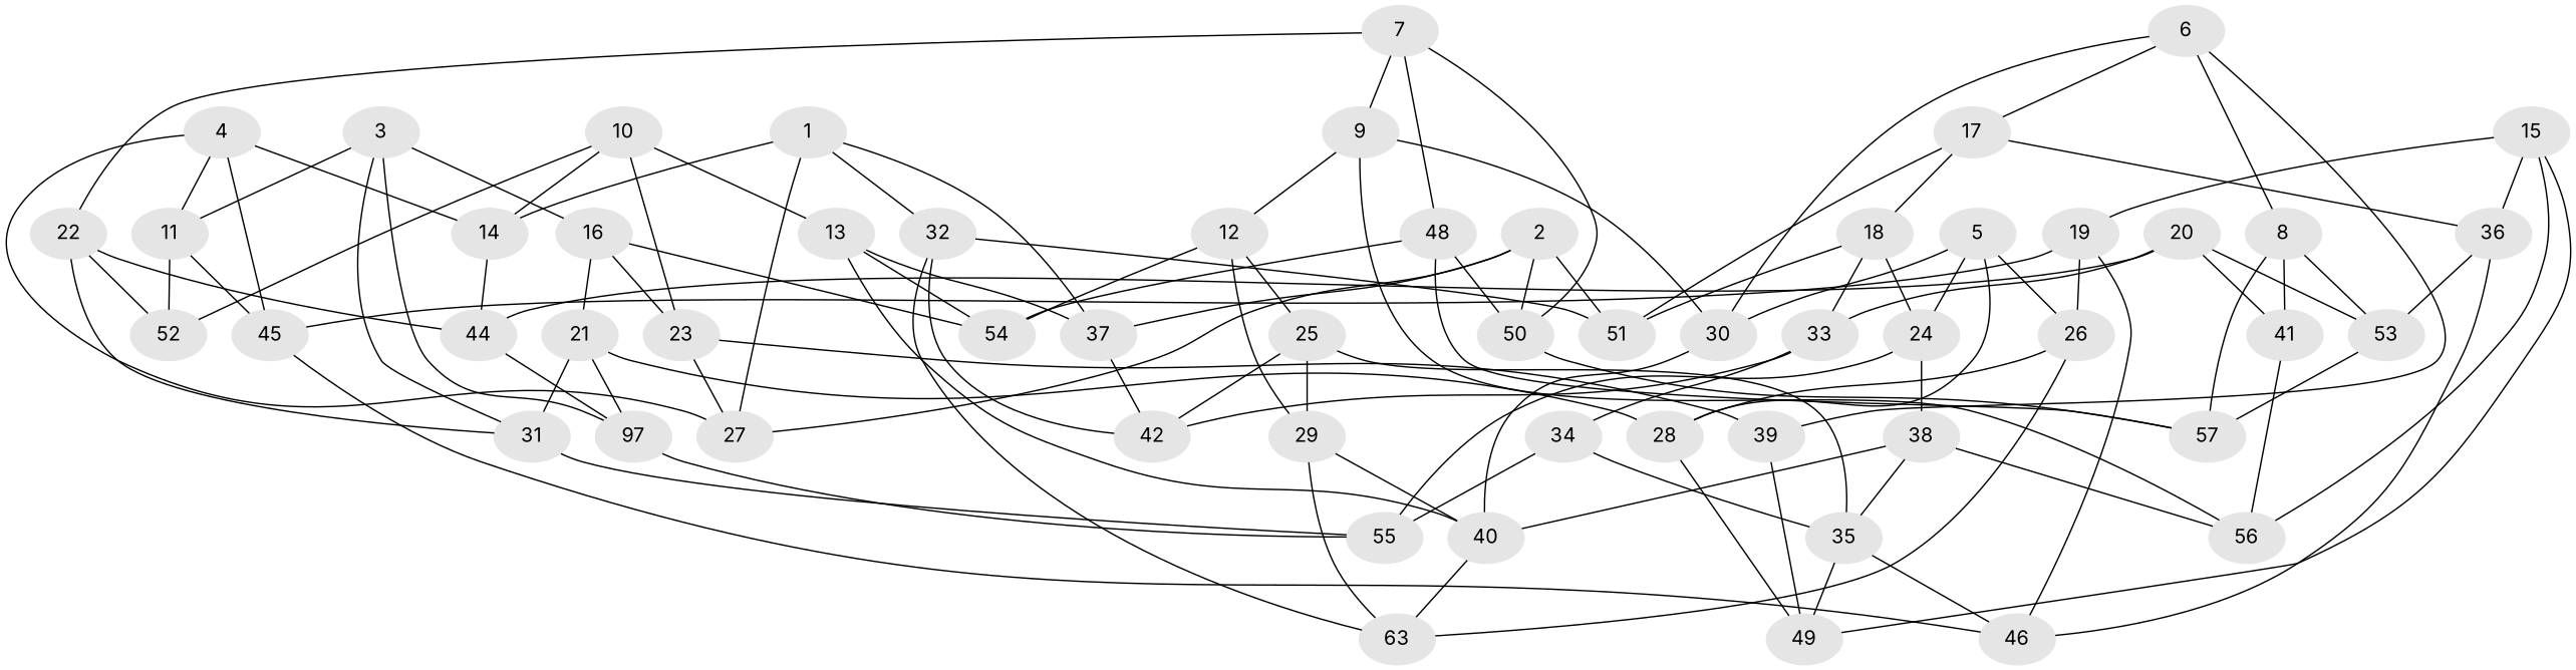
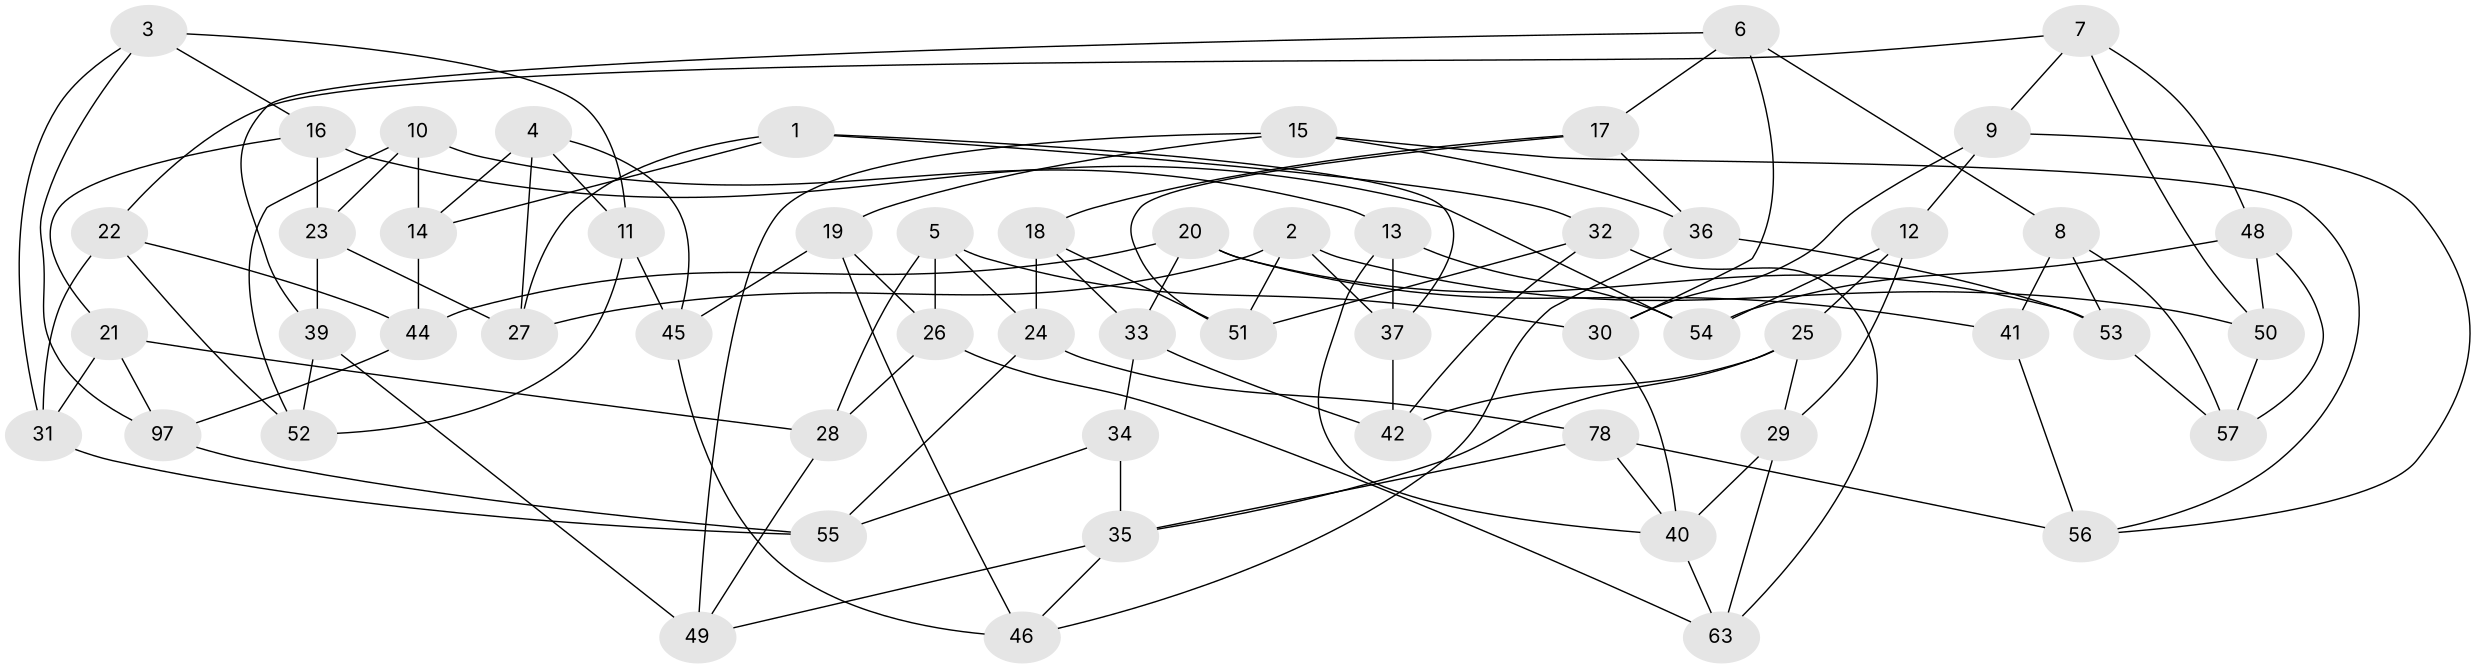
  graph {
    fontname=Inter
    node [color=gray90 fontname=Inter style=filled]
    edge [fontname=Inter]
    1
    14
    27
    32
    37
    44
    51
    42
    n9 [label=63]
    2
    50
    57
    3
    11
    16
    31
    n17 [label=97]
    45
    52
    23
    54
    21
    55
    4
    46
    5
    24
    26
    28
    30
-   38
+   38 [label=78]
    49
    40
    6
    8
    17
    39
    41
    53
    36
    18
    7
    9
    22
    48
    12
    56
    25
    29
    10
    13
    35
    15
    19
    33
    34
    20
    1 -- 14
    1 -- 27
    1 -- 32
    1 -- 37
    14 -- 44
    32 -- 51
    32 -- 42
    32 -- n9
    37 -- 42
    44 -- n17
    2 -- 27
    2 -- 37
    2 -- 51
    2 -- 50
    50 -- 57
    3 -- 11
    3 -- 16
    3 -- 31
    3 -- n17
    11 -- 45
    11 -- 52
    16 -- 23
    16 -- 54
    16 -- 21
    31 -- 55
    n17 -- 55
    45 -- 46
    23 -- 27
    23 -- 39
    21 -- 31
    21 -- n17
    21 -- 28
    4 -- 14
    4 -- 27
    4 -- 11
    4 -- 45
    5 -- 24
    5 -- 26
    5 -- 28
    5 -- 30
    24 -- 55
    24 -- 38
    26 -- n9
    26 -- 28
    28 -- 49
    30 -- 40
    38 -- 40
    38 -- 56
    38 -- 35
    40 -- n9
    6 -- 30
    6 -- 8
    6 -- 17
    6 -- 39
    8 -- 57
    8 -- 41
    8 -- 53
    17 -- 51
    17 -- 36
    17 -- 18
+   39 -- 52
    39 -- 49
    41 -- 56
    53 -- 57
    36 -- 46
    36 -- 53
    18 -- 51
    18 -- 24
    18 -- 33
    7 -- 50
    7 -- 9
    7 -- 22
    7 -- 48
    9 -- 30
    9 -- 12
    9 -- 56
    22 -- 44
    22 -- 31
    22 -- 52
    48 -- 50
    48 -- 57
    48 -- 54
    12 -- 54
    12 -- 25
    12 -- 29
    25 -- 42
    25 -- 29
    25 -- 35
    29 -- n9
    29 -- 40
    10 -- 14
    10 -- 52
    10 -- 23
    10 -- 13
    13 -- 37
    13 -- 54
    13 -- 40
    35 -- 46
    35 -- 49
    15 -- 49
    15 -- 36
    15 -- 56
    15 -- 19
    19 -- 45
    19 -- 46
    19 -- 26
    33 -- 42
    33 -- 34
    34 -- 55
    34 -- 35
    20 -- 44
    20 -- 41
    20 -- 53
    20 -- 33
  }
